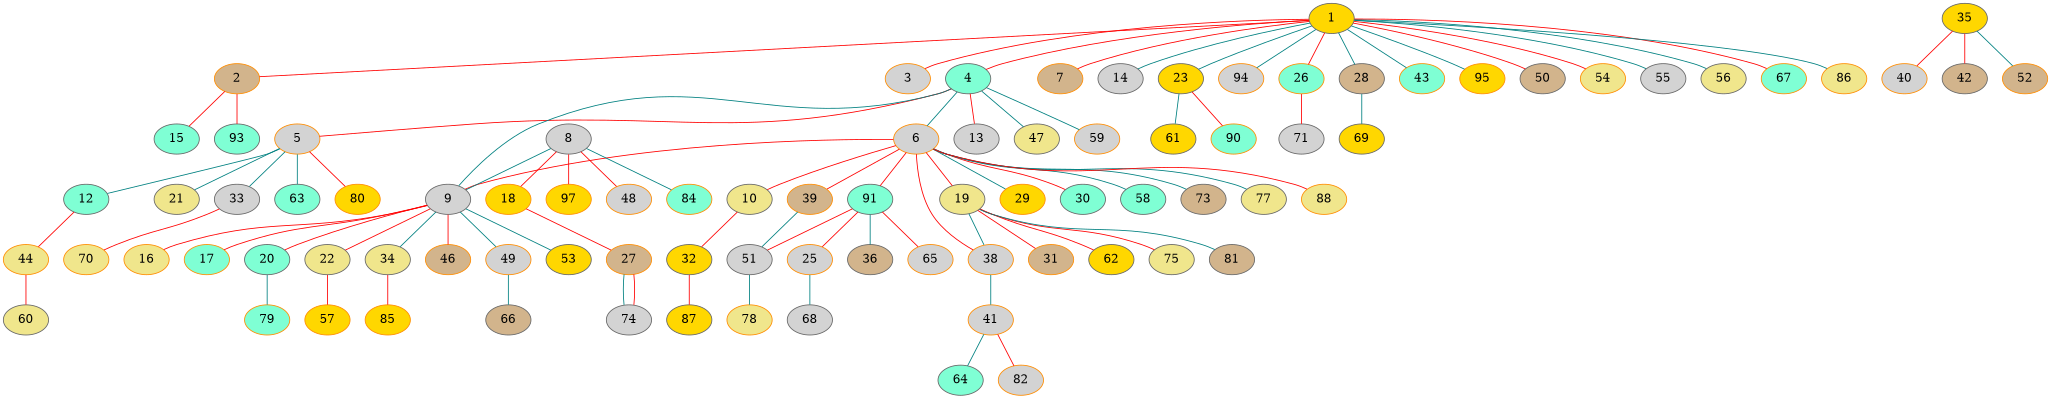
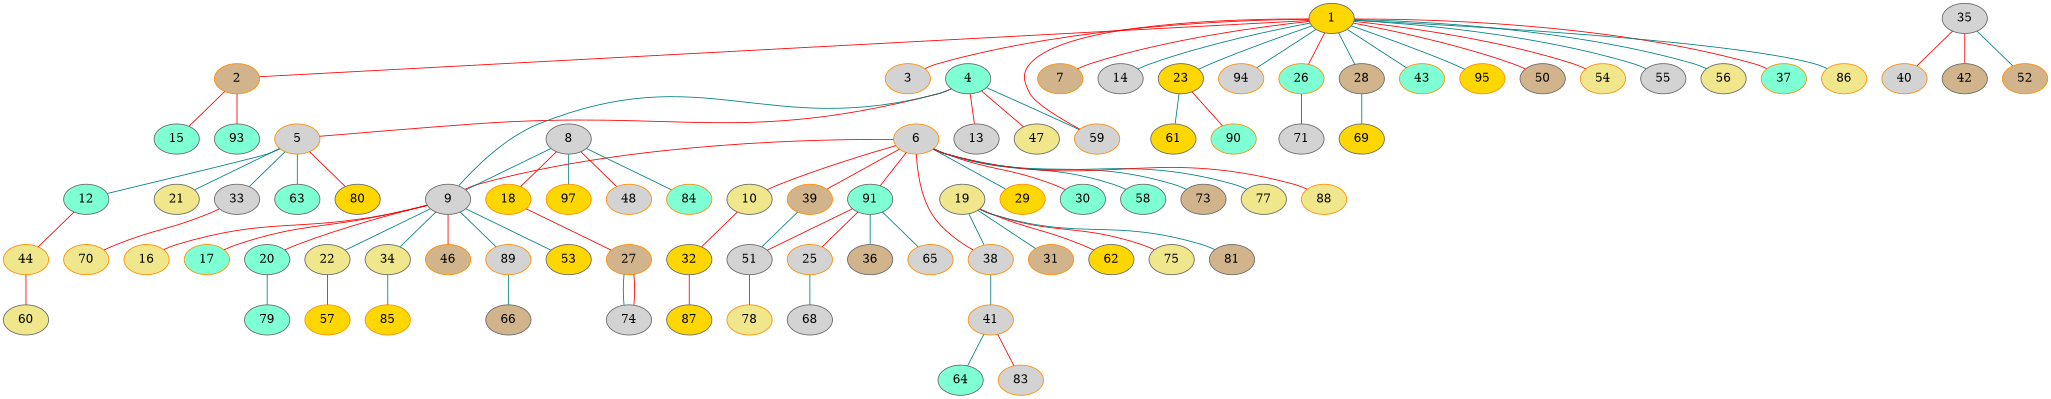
  graph {
    node [color=gray40 fillcolor=lightgrey style=filled]
    edge [color=red]
    1 [fillcolor=gold]
    2 [color=darkorange fillcolor=tan]
    3 [color=darkorange]
    4 [fillcolor=aquamarine]
    7 [color=darkorange fillcolor=tan]
    14
    23 [fillcolor=gold]
    n8 [color=darkorange label=94]
    26 [color=darkorange fillcolor=aquamarine]
    28 [fillcolor=tan]
    43 [color=darkorange fillcolor=aquamarine]
    n12 [color=darkorange fillcolor=gold label=95]
    50 [fillcolor=tan]
    54 [color=darkorange fillcolor=khaki]
    55
    56 [fillcolor=khaki]
-   67 [color=darkorange fillcolor=aquamarine]
+   67 [color=darkorange fillcolor=aquamarine label=37]
    86 [color=darkorange fillcolor=khaki]
    15 [fillcolor=aquamarine]
    n20 [fillcolor=aquamarine label=93]
    5 [color=darkorange]
    6 [color=darkorange]
    13
    47 [fillcolor=khaki]
    59 [color=darkorange]
    9
    61 [fillcolor=gold]
    90 [color=darkorange fillcolor=aquamarine]
    71
    69 [fillcolor=gold]
    12 [fillcolor=aquamarine]
    21 [fillcolor=khaki]
    33
    63 [fillcolor=aquamarine]
-   80 [color=darkorange fillcolor=gold]
+   80 [fillcolor=gold]
    10 [fillcolor=khaki]
    n37 [fillcolor=aquamarine label=91]
    19 [fillcolor=khaki]
    29 [color=darkorange fillcolor=gold]
    30 [fillcolor=aquamarine]
    38 [color=darkorange]
    39 [color=darkorange fillcolor=tan]
    58 [fillcolor=aquamarine]
    73 [fillcolor=tan]
    77 [fillcolor=khaki]
    88 [color=darkorange fillcolor=khaki]
    8
    18 [color=darkorange fillcolor=gold]
    n49 [color=darkorange fillcolor=gold label=97]
    48 [color=darkorange]
    84 [color=darkorange fillcolor=aquamarine]
    44 [color=darkorange fillcolor=khaki]
    70 [color=darkorange fillcolor=khaki]
    16 [color=darkorange fillcolor=khaki]
    17 [color=darkorange fillcolor=aquamarine]
    20 [fillcolor=aquamarine]
    22 [fillcolor=khaki]
    34 [fillcolor=khaki]
    46 [color=darkorange fillcolor=tan]
-   49 [color=darkorange]
+   49 [color=darkorange label=89]
    53 [fillcolor=gold]
    32 [fillcolor=gold]
    51
    25 [color=darkorange]
    36 [fillcolor=tan]
    65 [color=darkorange]
    31 [color=darkorange fillcolor=tan]
    62 [fillcolor=gold]
    75 [fillcolor=khaki]
    81 [fillcolor=tan]
    41 [color=darkorange]
    78 [color=darkorange fillcolor=khaki]
    27 [color=darkorange fillcolor=tan]
-   79 [color=darkorange fillcolor=aquamarine]
+   79 [fillcolor=aquamarine]
    57 [color=darkorange fillcolor=gold]
    85 [color=darkorange fillcolor=gold]
    66 [fillcolor=tan]
    87 [fillcolor=gold]
    68
    60 [fillcolor=khaki]
    40 [color=darkorange]
-   35 [fillcolor=gold]
+   35
    42 [fillcolor=tan]
    52 [color=darkorange fillcolor=tan]
    74
    64 [fillcolor=aquamarine]
-   82 [color=darkorange]
+   82 [color=darkorange label=83]
    1 -- 2
    1 -- 3
-   1 -- 4
+   1 -- 59
    1 -- 7
    1 -- 14 [color=teal]
    1 -- 23 [color=teal]
    1 -- n8 [color=teal]
    1 -- 26
    1 -- 28 [color=teal]
    1 -- 43 [color=teal]
    1 -- n12 [color=teal]
    1 -- 50
    1 -- 54
    1 -- 55 [color=teal]
    1 -- 56 [color=teal]
    1 -- 67
    1 -- 86 [color=teal]
    2 -- 15
    2 -- n20
    4 -- 5
-   4 -- 6 [color=teal]
    4 -- 13
-   4 -- 47 [color=teal]
+   4 -- 47
    4 -- 59 [color=teal]
    4 -- 9 [color=teal]
    23 -- 61 [color=teal]
    23 -- 90
    26 -- 71
    28 -- 69 [color=teal]
    5 -- 12 [color=teal]
    5 -- 21 [color=teal]
    5 -- 33 [color=teal]
    5 -- 63 [color=teal]
    5 -- 80
    6 -- 9
    6 -- 10
    6 -- n37
-   6 -- 19
    6 -- 29 [color=teal]
    6 -- 30
    6 -- 38
    6 -- 39
    6 -- 58 [color=teal]
    6 -- 73 [color=teal]
    6 -- 77 [color=teal]
    6 -- 88
    9 -- 16
    9 -- 17
    9 -- 20
-   9 -- 22
+   9 -- 22 [color=teal]
    9 -- 34 [color=teal]
    9 -- 46
    9 -- 49 [color=teal]
    9 -- 53 [color=teal]
    12 -- 44
    33 -- 70
    10 -- 32
    n37 -- 51
    n37 -- 25
    n37 -- 36 [color=teal]
-   n37 -- 65
+   n37 -- 65 [color=teal]
    19 -- 38 [color=teal]
-   19 -- 31
+   19 -- 31 [color=teal]
    19 -- 62
    19 -- 75
    19 -- 81 [color=teal]
    38 -- 41 [color=teal]
    39 -- 51 [color=teal]
    8 -- 9 [color=teal]
    8 -- 18
-   8 -- n49
+   8 -- n49 [color=teal]
    8 -- 48
    8 -- 84 [color=teal]
    18 -- 27
    44 -- 60
    20 -- 79 [color=teal]
    22 -- 57
-   34 -- 85
+   34 -- 85 [color=teal]
    49 -- 66 [color=teal]
    32 -- 87
-   51 -- 78 [color=teal]
+   51 -- 78
    25 -- 68 [color=teal]
    41 -- 64 [color=teal]
    41 -- 82
    27 -- 74 [color=teal]
    27 -- 74
    35 -- 40
    35 -- 42
    35 -- 52 [color=teal]
  }
